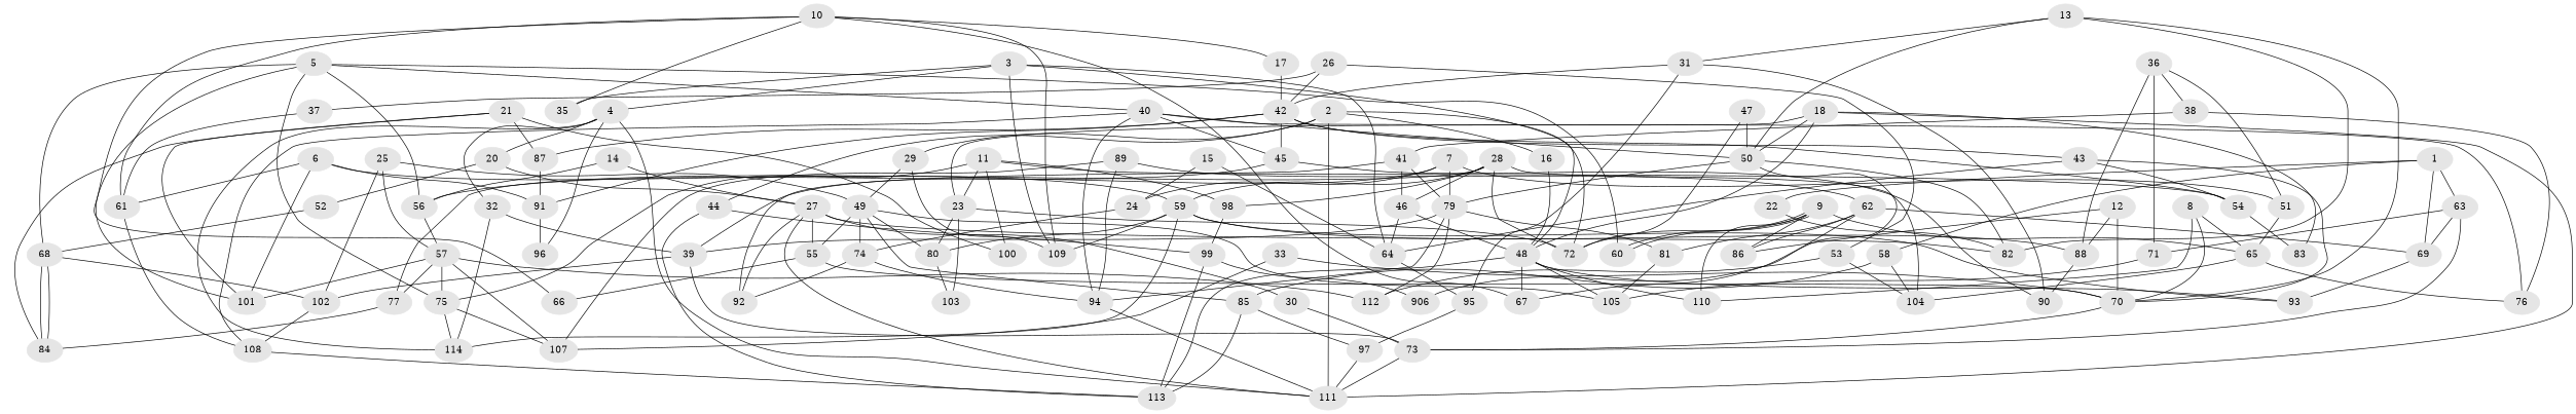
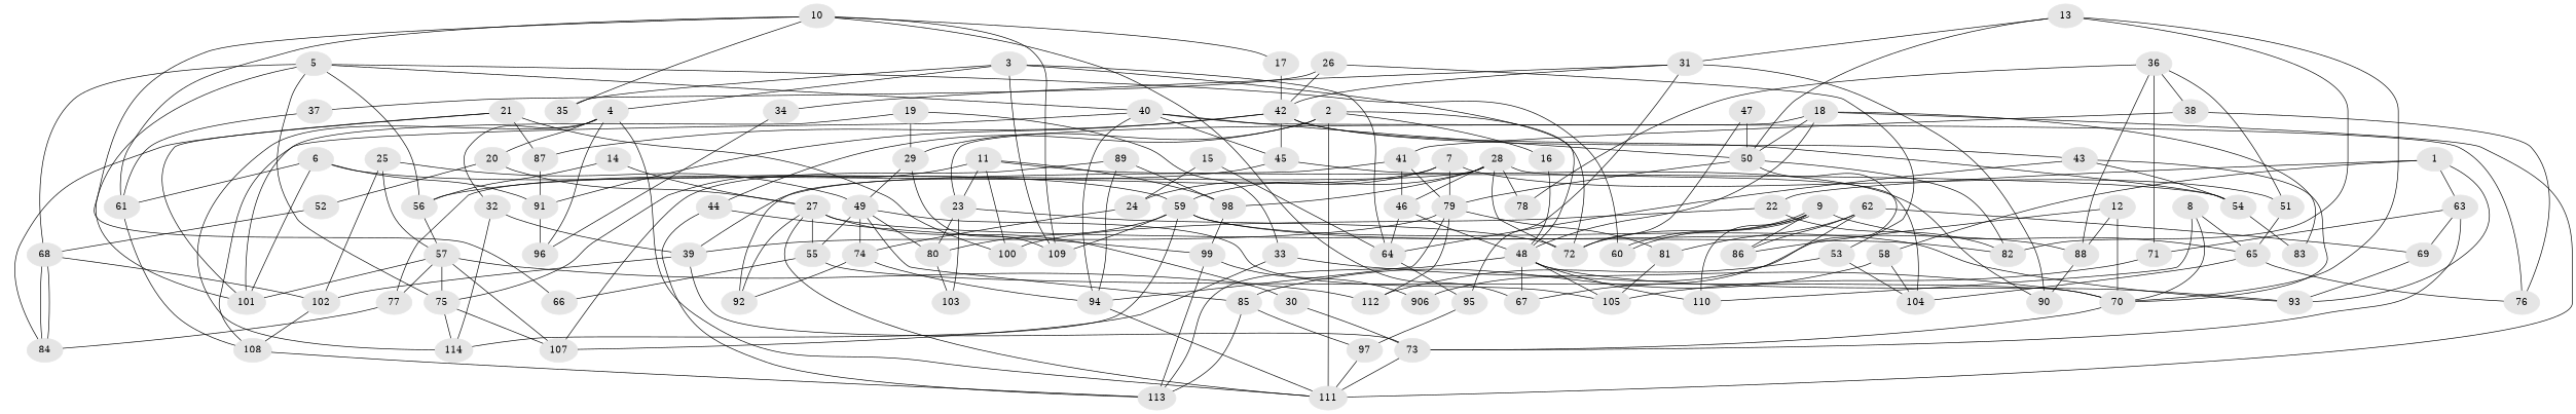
  graph {
    node [color=gray90 style=filled]
    1
    22
    58
    63
    93
    100
    82
    104
    85
    73
    71
    69
    2
    16
    29
    44
    72
    111
    48
    109
    49
    99
    113
    3
    4
    35
    64
    20
    32
    96
    114
    110
    67
    105
    95
    27
    52
    39
    5
    40
    56
    60
    68
    75
    101
    50
    76
    45
    94
    108
    57
    84
    102
    107
    6
    59
    61
    91
    88
    80
    7
    24
    51
    79
    74
    65
    112
    81
    8
    70
    9
    86
    10
    17
    66
    42
    11
    23
    54
    98
    103
    83
    12
    90
    13
    31
+   34
    n88 [label=906]
    14
    30
    55
    92
    15
    87
    43
    18
+   19
    33
    21
    25
    77
    26
    37
    53
    28
    46
+   78
    97
    36
    38
    41
    47
    62
    89
    1 -- 22
    1 -- 58
    1 -- 63
-   1 -- 69
+   1 -- 93
+   22 -- 100
    22 -- 82
    58 -- 104
    58 -- 85
    63 -- 73
    63 -- 71
    63 -- 69
    85 -- 113
    85 -- 97
    73 -- 111
    71 -- 105
    69 -- 93
    2 -- 16
    2 -- 29
    2 -- 44
    2 -- 72
    2 -- 111
    16 -- 48
    29 -- 109
    29 -- 49
    44 -- 99
    44 -- 113
    48 -- 93
    48 -- 113
    48 -- 110
    48 -- 67
    48 -- 105
    49 -- 85
    49 -- 105
    49 -- 80
    49 -- 74
    49 -- 55
    99 -- 113
    99 -- n88
    3 -- 48
    3 -- 109
    3 -- 4
    3 -- 35
    3 -- 64
    4 -- 111
    4 -- 20
    4 -- 32
    4 -- 96
    4 -- 114
    64 -- 95
    20 -- 27
    20 -- 52
    32 -- 114
    32 -- 39
    95 -- 97
    27 -- 82
    27 -- 111
    27 -- 30
    27 -- 55
    27 -- 92
    52 -- 68
    39 -- 73
    39 -- 102
    5 -- 40
    5 -- 56
    5 -- 60
    5 -- 68
    5 -- 75
    5 -- 101
    40 -- 50
    40 -- 76
    40 -- 45
    40 -- 94
    40 -- 108
    56 -- 57
    68 -- 84
    68 -- 84
    68 -- 102
    75 -- 114
    75 -- 107
    50 -- 82
    50 -- 79
    50 -- n88
    45 -- 56
    45 -- 90
    94 -- 111
    108 -- 113
    57 -- 75
    57 -- 101
    57 -- 107
    57 -- 112
    57 -- 77
    102 -- 108
    6 -- 101
    6 -- 59
    6 -- 61
    6 -- 91
    59 -- 93
    59 -- 109
    59 -- 114
    59 -- 88
    59 -- 80
    61 -- 108
    91 -- 96
    88 -- 90
    80 -- 103
    7 -- 39
    7 -- 24
    7 -- 51
    7 -- 79
    24 -- 74
    51 -- 65
    79 -- 39
    79 -- 94
    79 -- 112
    79 -- 81
    74 -- 94
    74 -- 92
    65 -- 104
    65 -- 76
    81 -- 105
    8 -- 110
    8 -- 65
    8 -- 70
    70 -- 73
    9 -- 72
    9 -- 110
    9 -- 60
    9 -- 60
    9 -- 65
    9 -- 86
    10 -- 109
    10 -- 35
    10 -- 67
    10 -- 61
    10 -- 17
    10 -- 66
    17 -- 42
    42 -- 45
    42 -- 91
    42 -- 54
    42 -- 87
    42 -- 43
    11 -- 100
    11 -- 75
    11 -- 23
    11 -- 54
    11 -- 98
    23 -- 72
    23 -- 80
    23 -- 103
    54 -- 83
    98 -- 99
    12 -- 88
    12 -- 70
    12 -- 86
    13 -- 82
    13 -- 50
    13 -- 70
    13 -- 31
    31 -- 95
    31 -- 42
    31 -- 90
+   31 -- 34
+   34 -- 96
    14 -- 27
    14 -- 56
    30 -- 73
    55 -- 70
    55 -- 66
    15 -- 64
    15 -- 24
    87 -- 91
    43 -- 64
    43 -- 70
    43 -- 54
    18 -- 111
    18 -- 48
    18 -- 50
    18 -- 23
    18 -- 83
+   19 -- 29
+   19 -- 101
+   19 -- 33
    33 -- 107
    33 -- 70
    21 -- 100
    21 -- 101
    21 -- 84
    21 -- 87
    25 -- 49
    25 -- 57
    25 -- 102
    77 -- 84
    26 -- 42
    26 -- 37
    26 -- 53
    37 -- 61
    53 -- 104
    53 -- 112
    28 -- 104
    28 -- 72
    28 -- 59
    28 -- 98
    28 -- 77
    28 -- 46
+   28 -- 78
    46 -- 48
    46 -- 64
    97 -- 111
    36 -- 71
    36 -- 88
    36 -- 51
+   36 -- 78
    36 -- 38
    38 -- 76
    38 -- 41
    41 -- 79
    41 -- 92
    41 -- 46
    47 -- 72
    47 -- 50
    62 -- 69
    62 -- 67
    62 -- 81
    62 -- 86
    89 -- 94
    89 -- 107
-   89 -- 62
+   89 -- 98
  }
